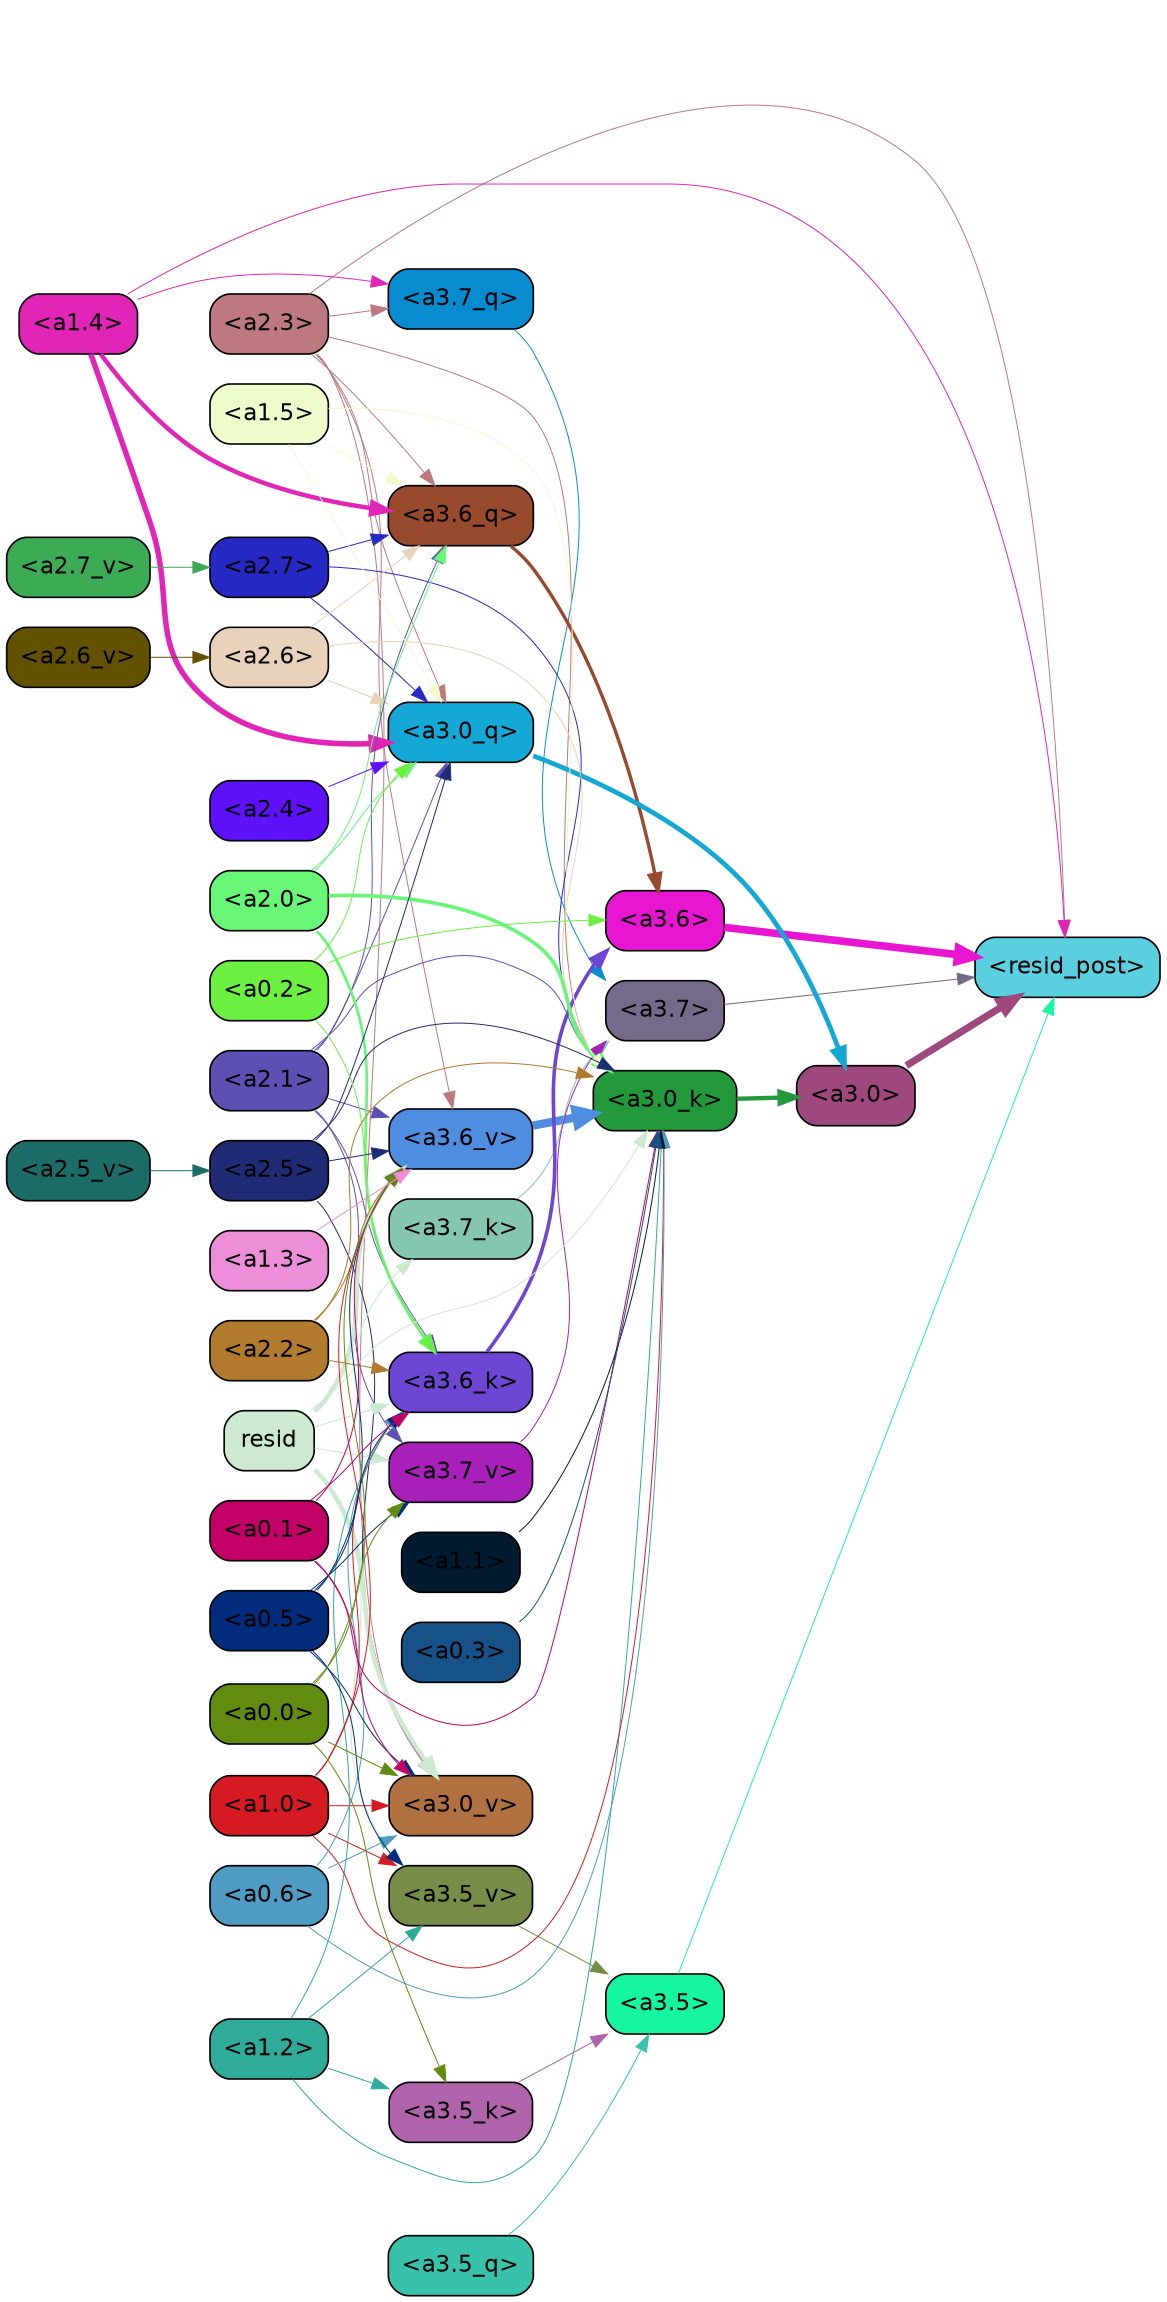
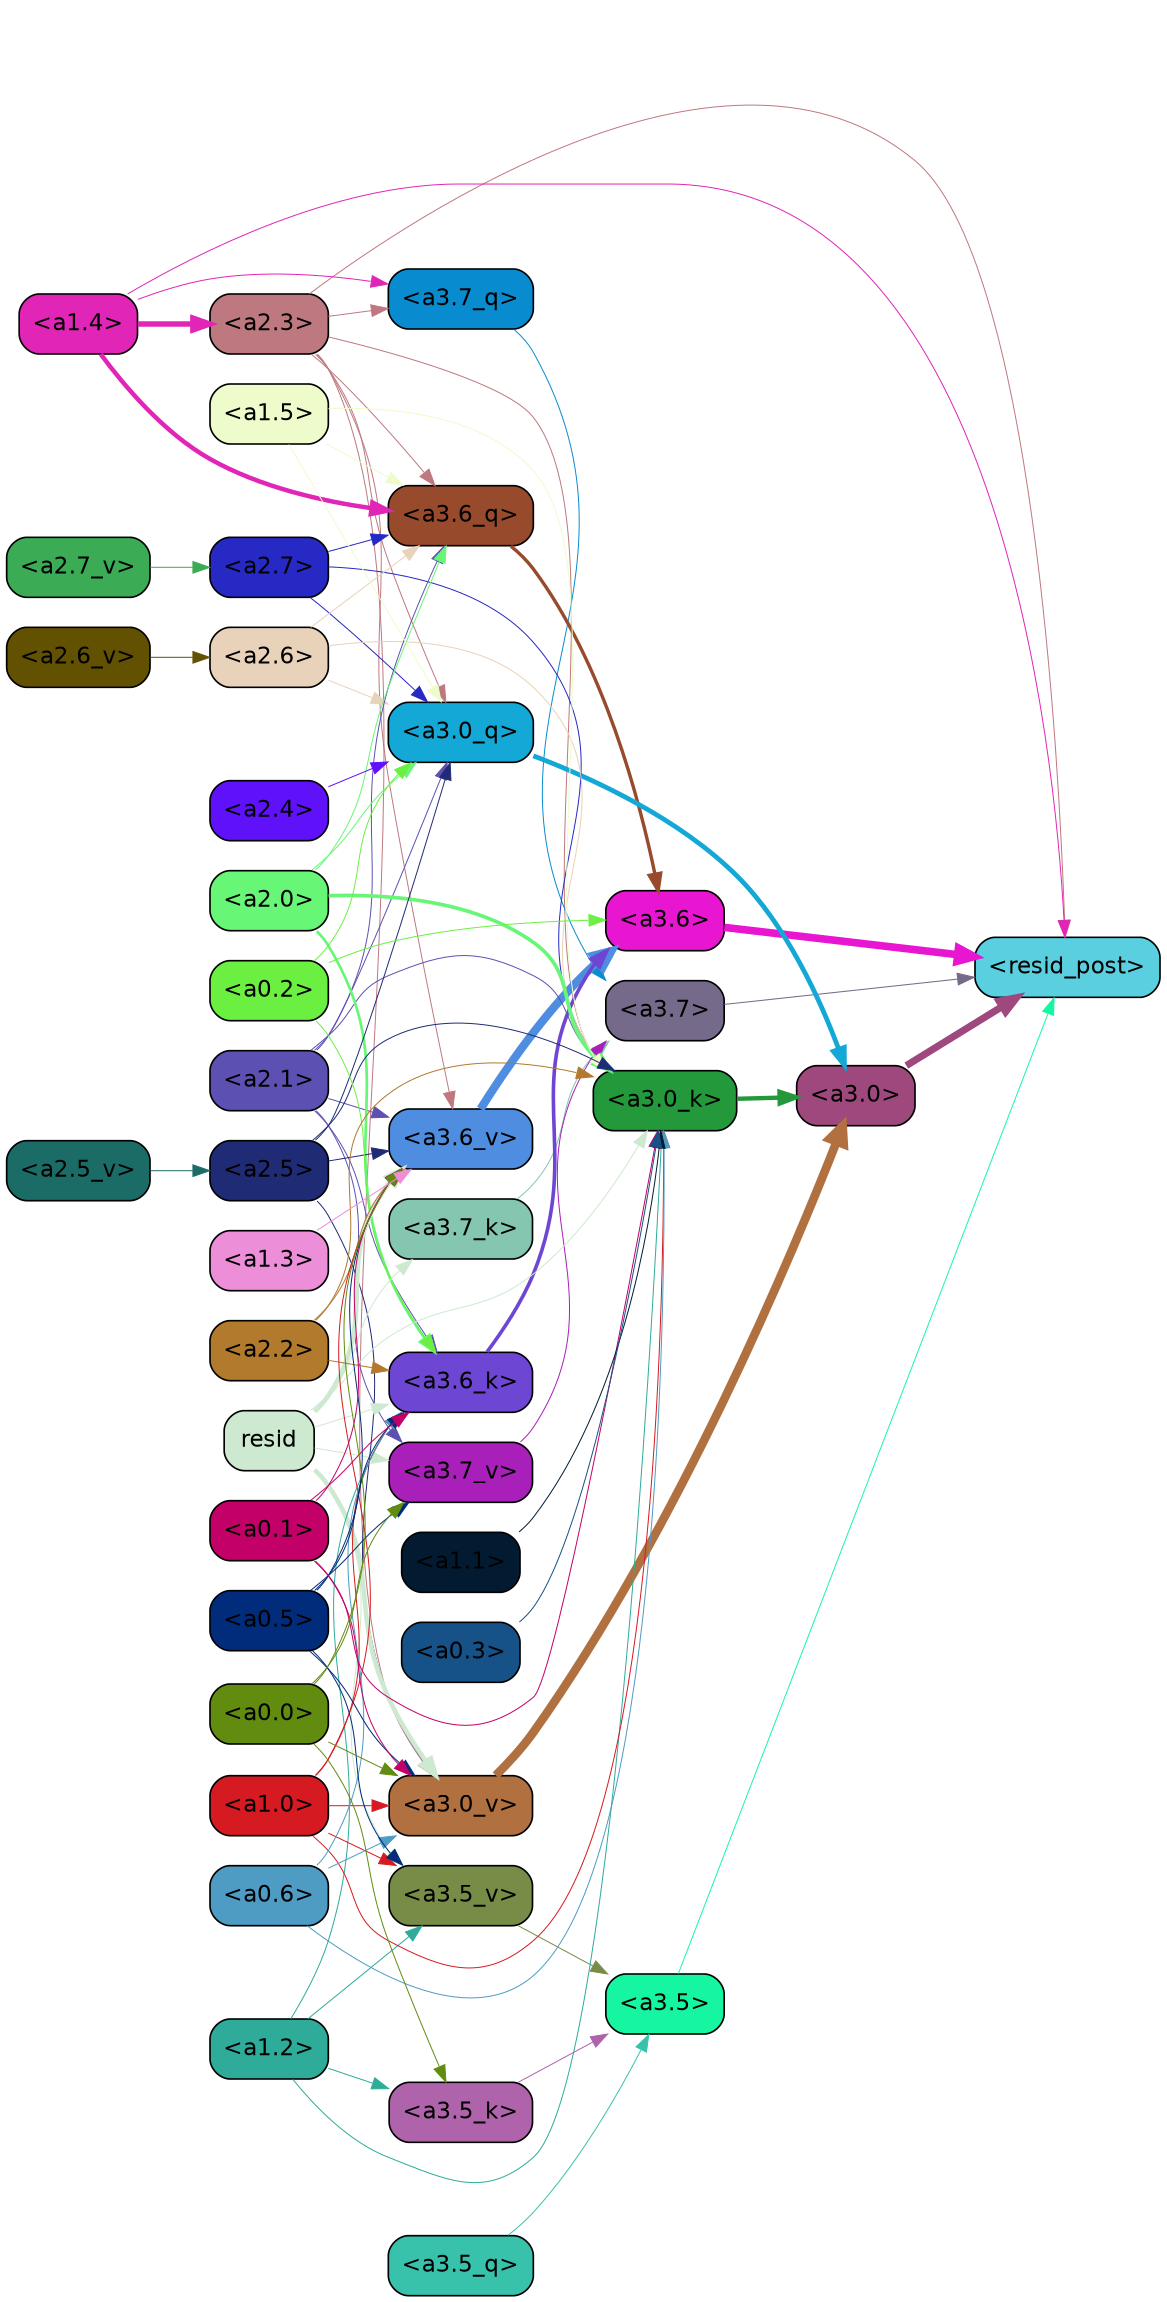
  strict digraph {
    rankdir=LR
    splines=true
    node [color=black fontname=Helvetica shape=box style="filled, rounded"]
    edge [color="#be787f" penwidth=0.6]
    "<a3.7>" [fillcolor="#766a8a"]
    "<resid_post>" [fillcolor="#59cfdf"]
    "<a3.6>" [fillcolor="#e815d1"]
    "<a3.5>" [fillcolor="#16f6a1"]
    "<a3.0>" [fillcolor="#9e487d"]
    "<a2.3>" [fillcolor="#be787f"]
    "<a3.7_q>" [fillcolor="#098ccf"]
    "<a3.6_q>" [fillcolor="#974a2c"]
    "<a3.0_q>" [fillcolor="#13a8d5"]
    "<a3.0_k>" [fillcolor="#23993b"]
    "<a3.6_v>" [fillcolor="#4e8ddf"]
    "<a3.0_v>" [fillcolor="#b07040"]
    "<a1.4>" [fillcolor="#e125b6"]
    "<a3.5_q>" [fillcolor="#38c2ab"]
    "<a3.7_k>" [fillcolor="#84c6af"]
    "<a3.6_k>" [fillcolor="#6e46d4"]
    "<a3.5_k>" [fillcolor="#ae63ab"]
    "<a3.7_v>" [fillcolor="#a91fba"]
    "<a3.5_v>" [fillcolor="#778c47"]
    "<a2.7>" [fillcolor="#2629c3"]
    "<a2.6>" [fillcolor="#e8d2ba"]
    "<a2.1>" [fillcolor="#5c51b3"]
    "<a2.0>" [fillcolor="#68f677"]
    "<a1.5>" [fillcolor="#eefccb"]
    "<a2.5>" [fillcolor="#202b76"]
    "<a2.4>" [fillcolor="#5f11fa"]
    "<a0.2>" [fillcolor="#6bf041"]
    n28 [fillcolor="#cde9cf" label=resid]
    "<a2.2>" [fillcolor="#b17a2d"]
    "<a1.2>" [fillcolor="#2eab99"]
    "<a1.0>" [fillcolor="#d61a21"]
    "<a0.6>" [fillcolor="#4e9bc4"]
    "<a0.5>" [fillcolor="#002c7b"]
    "<a0.1>" [fillcolor="#c30068"]
    "<a0.0>" [fillcolor="#618c10"]
    "<a1.1>" [fillcolor="#031b31"]
    "<a0.3>" [fillcolor="#165188"]
    "<a1.3>" [fillcolor="#ed8ed8"]
    "<a2.7_v>" [fillcolor="#3bab55"]
    "<a2.6_v>" [fillcolor="#635102"]
    "<a2.5_v>" [fillcolor="#1b6c66"]
    "<a3.7>" -> "<resid_post>" [color="#766a8a" penwidth=0.6239100098609924]
    "<a3.6>" -> "<resid_post>" [color="#e815d1" penwidth=4.569062113761902]
    "<a3.5>" -> "<resid_post>" [color="#16f6a1"]
    "<a3.0>" -> "<resid_post>" [color="#9e487d" penwidth=4.283544182777405]
    "<a2.3>" -> "<resid_post>"
    "<a2.3>" -> "<a3.7_q>"
    "<a2.3>" -> "<a3.6_q>"
    "<a2.3>" -> "<a3.0_q>"
    "<a2.3>" -> "<a3.0_k>"
    "<a2.3>" -> "<a3.6_v>"
    "<a2.3>" -> "<a3.0_v>"
    "<a3.7_q>" -> "<a3.7>" [color="#098ccf"]
    "<a3.6_q>" -> "<a3.6>" [color="#974a2c" penwidth=2.03758105635643]
    "<a3.0_q>" -> "<a3.0>" [color="#13a8d5" penwidth=2.8638100624084473]
    "<a3.0_k>" -> "<a3.0>" [color="#23993b" penwidth=2.6274144649505615]
-   "<a3.6_v>" -> "<a3.0_k>" [color="#4e8ddf" penwidth=5.002329230308533]
+   "<a3.6_v>" -> "<a3.6>" [color="#4e8ddf" penwidth=5.002329230308533]
+   "<a3.0_v>" -> "<a3.0>" [color="#b07040" penwidth=5.188832879066467]
    "<a1.4>" -> "<resid_post>" [color="#e125b6"]
    "<a1.4>" -> "<a3.7_q>" [color="#e125b6"]
    "<a1.4>" -> "<a3.6_q>" [color="#e125b6" penwidth=2.6908124685287476]
-   "<a1.4>" -> "<a3.0_q>" [color="#e125b6" penwidth=3.32076895236969]
+   "<a1.4>" -> "<a2.3>" [color="#e125b6" penwidth=3.32076895236969]
    "<a3.5_q>" -> "<a3.5>" [color="#38c2ab"]
    "<a3.7_k>" -> "<a3.7>" [color="#84c6af"]
    "<a3.6_k>" -> "<a3.6>" [color="#6e46d4" penwidth=2.174198240041733]
    "<a3.5_k>" -> "<a3.5>" [color="#ae63ab"]
    "<a3.7_v>" -> "<a3.7>" [color="#a91fba"]
    "<a3.5_v>" -> "<a3.5>" [color="#778c47"]
    "<a2.7>" -> "<a3.6_q>" [color="#2629c3"]
    "<a2.7>" -> "<a3.0_q>" [color="#2629c3"]
    "<a2.7>" -> "<a3.0_k>" [color="#2629c3"]
    "<a2.6>" -> "<a3.6_q>" [color="#e8d2ba"]
    "<a2.6>" -> "<a3.0_q>" [color="#e8d2ba"]
    "<a2.6>" -> "<a3.0_k>" [color="#e8d2ba"]
    "<a2.1>" -> "<a3.6_q>" [color="#5c51b3"]
    "<a2.1>" -> "<a3.0_q>" [color="#5c51b3"]
    "<a2.1>" -> "<a3.0_k>" [color="#5c51b3"]
    "<a2.1>" -> "<a3.6_v>" [color="#5c51b3"]
    "<a2.1>" -> "<a3.6_k>" [color="#5c51b3"]
    "<a2.1>" -> "<a3.7_v>" [color="#5c51b3"]
    "<a2.0>" -> "<a3.6_q>" [color="#68f677"]
    "<a2.0>" -> "<a3.0_q>" [color="#68f677"]
    "<a2.0>" -> "<a3.0_k>" [color="#68f677" penwidth=2.182972814887762]
    "<a2.0>" -> "<a3.6_k>" [color="#68f677" penwidth=1.6254686117172241]
    "<a1.5>" -> "<a3.6_q>" [color="#eefccb"]
    "<a1.5>" -> "<a3.0_q>" [color="#eefccb"]
    "<a1.5>" -> "<a3.0_k>" [color="#eefccb"]
    "<a2.5>" -> "<a3.0_q>" [color="#202b76"]
    "<a2.5>" -> "<a3.0_k>" [color="#202b76"]
    "<a2.5>" -> "<a3.6_v>" [color="#202b76"]
    "<a2.5>" -> "<a3.0_v>" [color="#202b76"]
    "<a2.4>" -> "<a3.0_q>" [color="#5f11fa"]
    "<a0.2>" -> "<a3.6>" [color="#6bf041"]
    "<a0.2>" -> "<a3.0_q>" [color="#6bf041"]
    "<a0.2>" -> "<a3.6_k>" [color="#6bf041"]
    n28 -> "<a3.0_k>" [color="#cde9cf"]
    n28 -> "<a3.6_v>" [color="#cde9cf" penwidth=2.809220314025879]
    n28 -> "<a3.0_v>" [color="#cde9cf" penwidth=2.754121422767639]
    n28 -> "<a3.7_k>" [color="#cde9cf"]
    n28 -> "<a3.6_k>" [color="#cde9cf"]
    n28 -> "<a3.7_v>" [color="#cde9cf"]
    n28 -> "<a3.5_v>" [color="#cde9cf"]
    "<a2.2>" -> "<a3.0_k>" [color="#b17a2d" penwidth=0.6065438985824585]
    "<a2.2>" -> "<a3.6_v>" [color="#b17a2d"]
    "<a2.2>" -> "<a3.6_k>" [color="#b17a2d"]
    "<a1.2>" -> "<a3.0_k>" [color="#2eab99"]
    "<a1.2>" -> "<a3.6_k>" [color="#2eab99"]
    "<a1.2>" -> "<a3.5_k>" [color="#2eab99"]
    "<a1.2>" -> "<a3.5_v>" [color="#2eab99"]
    "<a1.0>" -> "<a3.0_k>" [color="#d61a21"]
    "<a1.0>" -> "<a3.6_v>" [color="#d61a21"]
    "<a1.0>" -> "<a3.0_v>" [color="#d61a21"]
    "<a1.0>" -> "<a3.6_k>" [color="#d61a21"]
    "<a1.0>" -> "<a3.5_v>" [color="#d61a21"]
    "<a0.6>" -> "<a3.0_k>" [color="#4e9bc4"]
    "<a0.6>" -> "<a3.0_v>" [color="#4e9bc4"]
    "<a0.6>" -> "<a3.6_k>" [color="#4e9bc4"]
    "<a0.5>" -> "<a3.6_v>" [color="#002c7b"]
    "<a0.5>" -> "<a3.0_v>" [color="#002c7b" penwidth=0.6120390892028809]
    "<a0.5>" -> "<a3.6_k>" [color="#002c7b"]
    "<a0.5>" -> "<a3.7_v>" [color="#002c7b"]
    "<a0.5>" -> "<a3.5_v>" [color="#002c7b"]
    "<a0.1>" -> "<a3.0_k>" [color="#c30068"]
    "<a0.1>" -> "<a3.6_v>" [color="#c30068"]
    "<a0.1>" -> "<a3.0_v>" [color="#c30068"]
    "<a0.1>" -> "<a3.6_k>" [color="#c30068"]
    "<a0.0>" -> "<a3.6_v>" [color="#618c10"]
    "<a0.0>" -> "<a3.0_v>" [color="#618c10"]
    "<a0.0>" -> "<a3.5_k>" [color="#618c10"]
    "<a0.0>" -> "<a3.7_v>" [color="#618c10"]
    "<a1.1>" -> "<a3.0_k>" [color="#031b31"]
    "<a0.3>" -> "<a3.0_k>" [color="#165188"]
    "<a1.3>" -> "<a3.6_v>" [color="#ed8ed8"]
    "<a2.7_v>" -> "<a2.7>" [color="#3bab55"]
    "<a2.6_v>" -> "<a2.6>" [color="#635102"]
    "<a2.5_v>" -> "<a2.5>" [color="#1b6c66"]
  }
